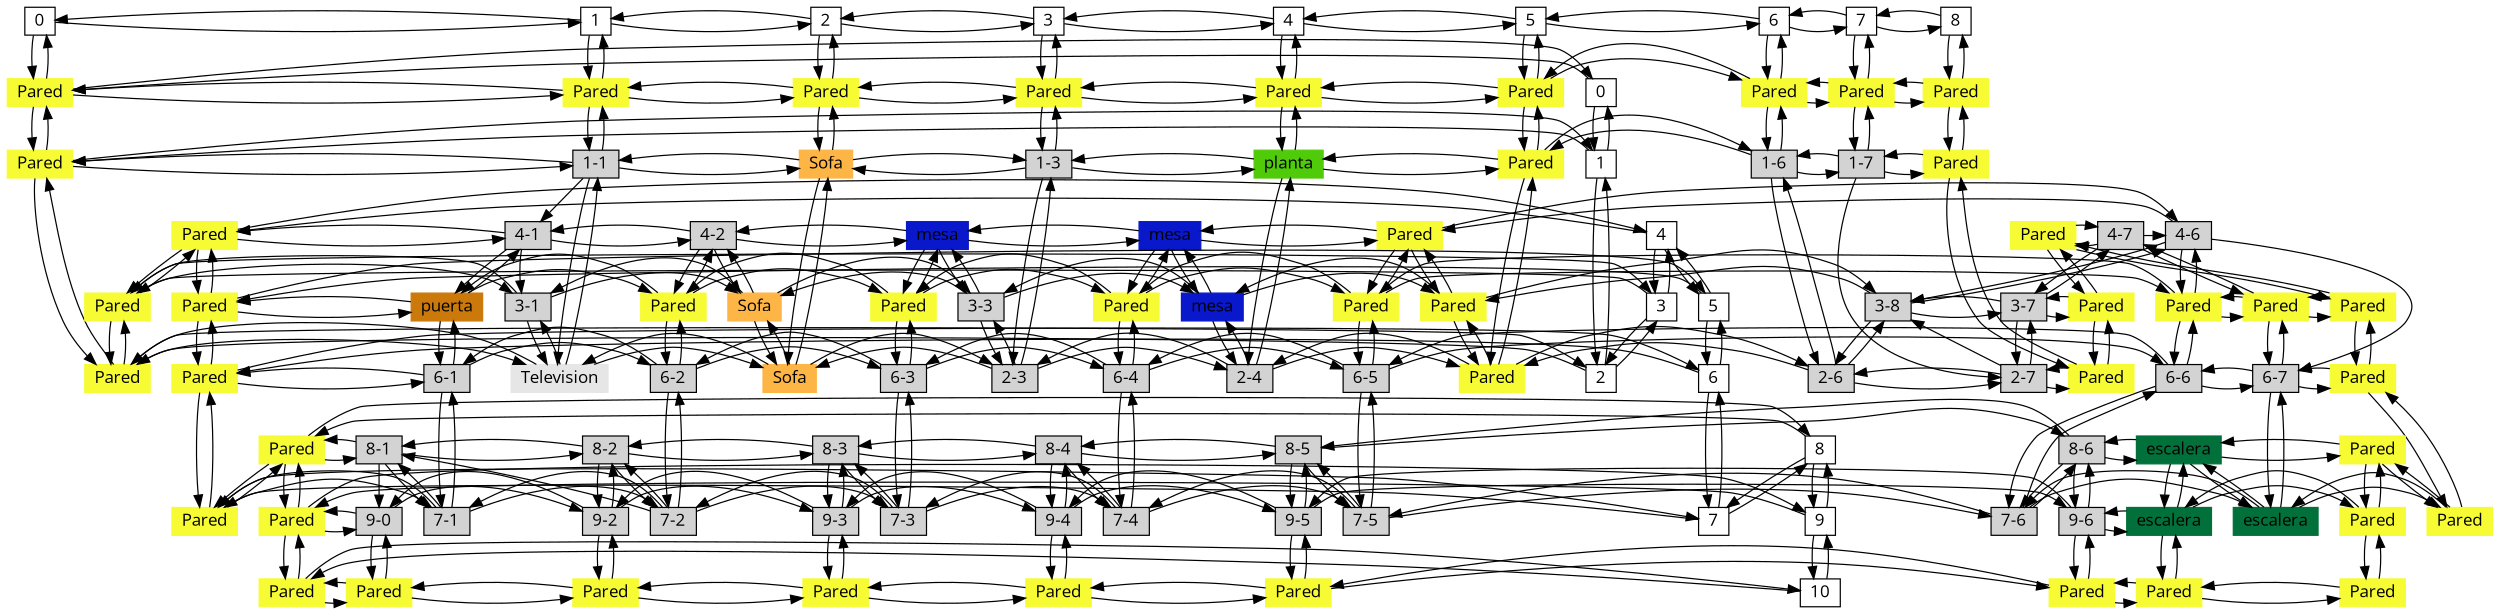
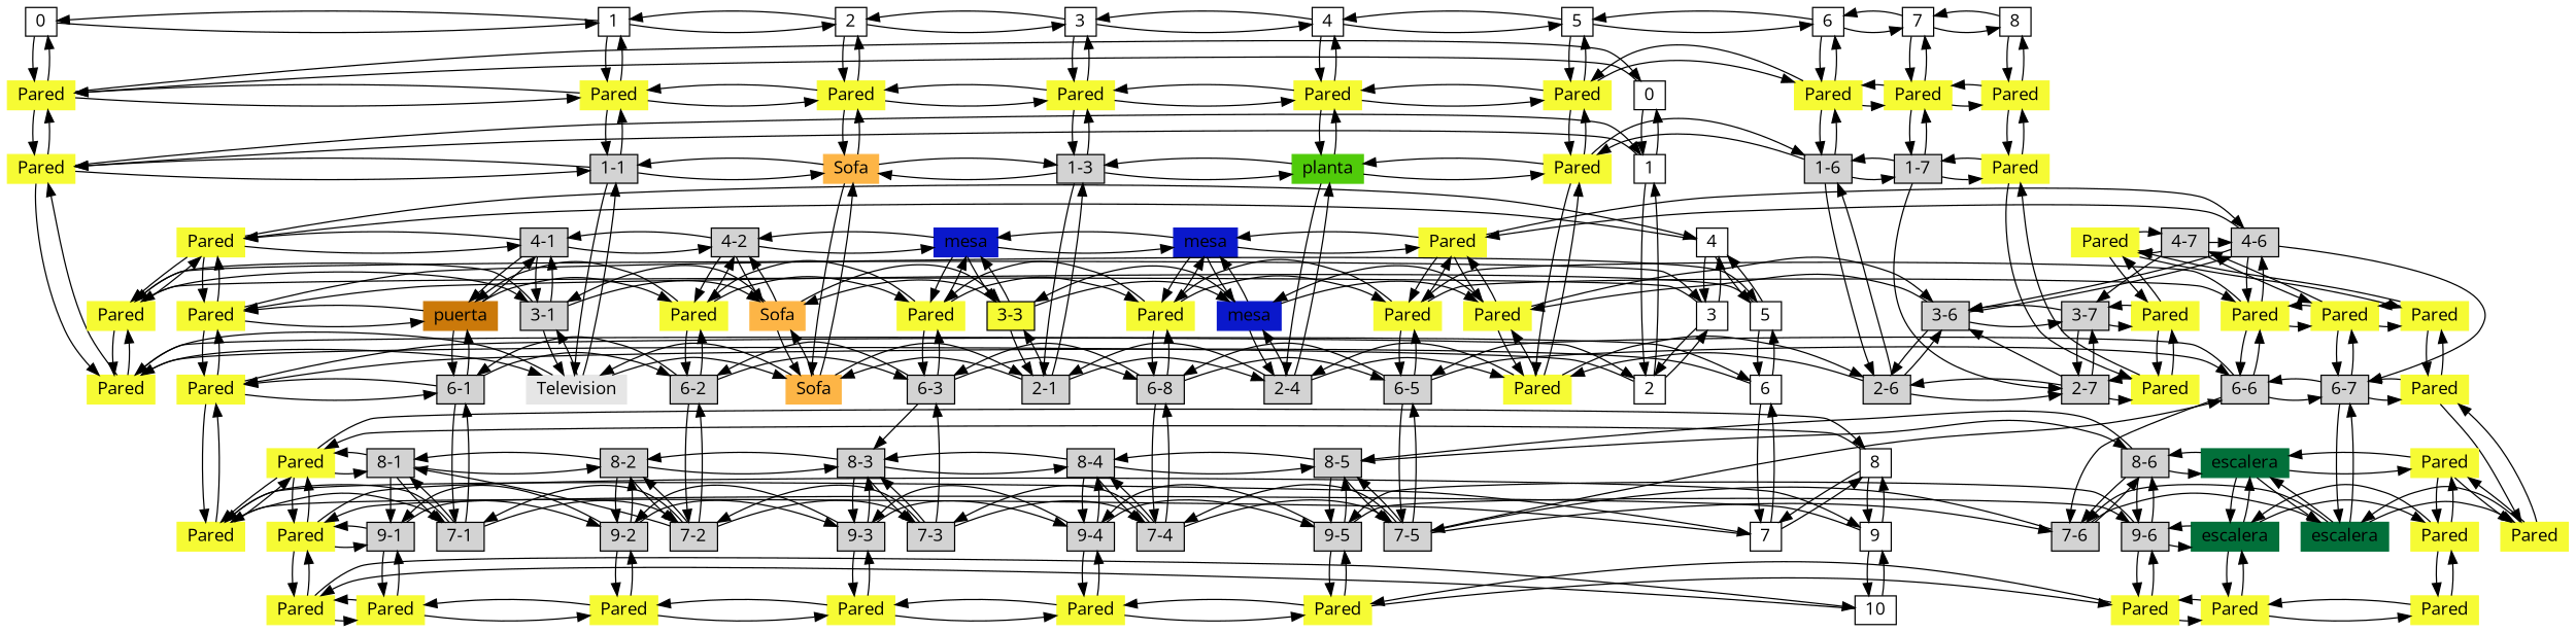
  digraph {
    fontname="Open Sans"
    rankdir=TB
    node [fontname="Open Sans" group=0 shape=box style=filled]
    edge [fontname="Open Sans"]
    n1 [height=.1 label=0 width=.1 style=""]
    n2 [group=1 height=.1 label=1 width=.1 style=""]
    n3 [group=2 height=.1 label=2 width=.1 style=""]
    n4 [group=3 height=.1 label=3 width=.1 style=""]
    n5 [group=4 height=.1 label=4 width=.1 style=""]
    n6 [group=5 height=.1 label=5 width=.1 style=""]
    n7 [group=6 height=.1 label=6 width=.1 style=""]
    n8 [group=7 height=.1 label=7 width=.1 style=""]
    n9 [group=8 height=.1 label=8 width=.1 style=""]
    n10 [group=-1 height=.1 label=0 width=.1 style=""]
    n11 [color="#F6FB34" height=.1 label=Pared width=.1]
    n12 [color="#F6FB34" group=1 height=.1 label=Pared width=.1]
    n13 [color="#F6FB34" group=2 height=.1 label=Pared width=.1]
    n14 [color="#F6FB34" group=3 height=.1 label=Pared width=.1]
    n15 [color="#F6FB34" group=4 height=.1 label=Pared width=.1]
    n16 [color="#F6FB34" group=5 height=.1 label=Pared width=.1]
    n17 [color="#F6FB34" group=6 height=.1 label=Pared width=.1]
    n18 [color="#F6FB34" group=7 height=.1 label=Pared width=.1]
    n19 [color="#F6FB34" group=8 height=.1 label=Pared width=.1]
    n20 [group=-1 height=.1 label=1 width=.1 style=""]
    n21 [color="#F6FB34" height=.1 label=Pared width=.1]
    n22 [group=1 height=.1 label="1-1" width=.1]
    n23 [group=3 height=.1 label="1-3" width=.1]
    n24 [group=6 height=.1 label="1-6" width=.1]
    n25 [group=7 height=.1 label="1-7" width=.1]
    n26 [color="#FDB546" group=2 height=.1 label=Sofa width=.1]
    n27 [color="#50CB0A" group=4 height=.1 label=planta width=.1]
    n28 [color="#F6FB34" group=5 height=.1 label=Pared width=.1]
    n29 [color="#F6FB34" group=8 height=.1 label=Pared width=.1]
    n30 [group=-1 height=.1 label=2 width=.1 style=""]
    n31 [color="#F6FB34" height=.1 label=Pared width=.1]
-   n32 [group=3 height=.1 label="2-3" width=.1]
+   n32 [group=3 height=.1 label="2-1" width=.1]
    n33 [group=4 height=.1 label="2-4" width=.1]
    n34 [group=6 height=.1 label="2-6" width=.1]
    n35 [group=7 height=.1 label="2-7" width=.1]
    n36 [color="#E6E6E6" group=1 height=.1 label=Television width=.1]
    n37 [color="#FDB546" group=2 height=.1 label=Sofa width=.1]
    n38 [color="#F6FB34" group=5 height=.1 label=Pared width=.1]
    n39 [color="#F6FB34" group=8 height=.1 label=Pared width=.1]
    n40 [group=-1 height=.1 label=3 width=.1 style=""]
    n41 [color="#F6FB34" height=.1 label=Pared width=.1]
    n42 [group=1 height=.1 label="3-1" width=.1]
-   n43 [group=3 height=.1 label="3-3" width=.1]
-   n44 [group=6 height=.1 label="3-8" width=.1]
+   n43 [group=3 height=.1 label="3-3" width=.1 fillcolor="#F6FB34"]
+   n44 [group=6 height=.1 label="3-6" width=.1]
    n45 [group=7 height=.1 label="3-7" width=.1]
    n46 [color="#FDB546" group=2 height=.1 label=Sofa width=.1]
    n47 [color="#0A18CB" group=4 height=.1 label=mesa width=.1]
    n48 [color="#F6FB34" group=5 height=.1 label=Pared width=.1]
    n49 [color="#F6FB34" group=8 height=.1 label=Pared width=.1]
    n50 [group=-1 height=.1 label=4 width=.1 style=""]
    n51 [color="#F6FB34" height=.1 label=Pared width=.1]
    n52 [group=1 height=.1 label="4-1" width=.1]
    n53 [group=2 height=.1 label="4-2" width=.1]
    n54 [group=6 height=.1 label="4-6" width=.1]
    n55 [group=7 height=.1 label="4-7" width=.1]
    n56 [color="#0A18CB" group=3 height=.1 label=mesa width=.1]
    n57 [color="#0A18CB" group=4 height=.1 label=mesa width=.1]
    n58 [color="#F6FB34" group=5 height=.1 label=Pared width=.1]
    n59 [color="#F6FB34" group=8 height=.1 label=Pared width=.1]
    n60 [group=-1 height=.1 label=5 width=.1 style=""]
    n61 [color="#F6FB34" height=.1 label=Pared width=.1]
    n62 [color="#CB790A" group=1 height=.1 label=puerta width=.1]
    n63 [color="#F6FB34" group=2 height=.1 label=Pared width=.1]
    n64 [color="#F6FB34" group=3 height=.1 label=Pared width=.1]
    n65 [color="#F6FB34" group=4 height=.1 label=Pared width=.1]
    n66 [color="#F6FB34" group=5 height=.1 label=Pared width=.1]
    n67 [color="#F6FB34" group=6 height=.1 label=Pared width=.1]
    n68 [color="#F6FB34" group=7 height=.1 label=Pared width=.1]
    n69 [color="#F6FB34" group=8 height=.1 label=Pared width=.1]
    n70 [group=-1 height=.1 label=6 width=.1 style=""]
    n71 [color="#F6FB34" height=.1 label=Pared width=.1]
    n72 [group=1 height=.1 label="6-1" width=.1]
    n73 [group=2 height=.1 label="6-2" width=.1]
    n74 [group=3 height=.1 label="6-3" width=.1]
-   n75 [group=4 height=.1 label="6-4" width=.1]
+   n75 [group=4 height=.1 label="6-8" width=.1]
    n76 [group=5 height=.1 label="6-5" width=.1]
    n77 [group=6 height=.1 label="6-6" width=.1]
    n78 [group=7 height=.1 label="6-7" width=.1]
    n79 [color="#F6FB34" group=8 height=.1 label=Pared width=.1]
    n80 [group=-1 height=.1 label=7 width=.1 style=""]
    n81 [color="#F6FB34" height=.1 label=Pared width=.1]
    n82 [group=1 height=.1 label="7-1" width=.1]
    n83 [group=2 height=.1 label="7-2" width=.1]
    n84 [group=3 height=.1 label="7-3" width=.1]
    n85 [group=4 height=.1 label="7-4" width=.1]
    n86 [group=5 height=.1 label="7-5" width=.1]
    n87 [group=6 height=.1 label="7-6" width=.1]
    n88 [color="#02703A" group=7 height=.1 label=escalera width=.1]
    n89 [color="#F6FB34" group=8 height=.1 label=Pared width=.1]
    n90 [group=-1 height=.1 label=8 width=.1 style=""]
    n91 [color="#F6FB34" height=.1 label=Pared width=.1]
    n92 [group=1 height=.1 label="8-1" width=.1]
    n93 [group=2 height=.1 label="8-2" width=.1]
    n94 [group=3 height=.1 label="8-3" width=.1]
    n95 [group=4 height=.1 label="8-4" width=.1]
    n96 [group=5 height=.1 label="8-5" width=.1]
    n97 [group=6 height=.1 label="8-6" width=.1]
    n98 [color="#02703A" group=7 height=.1 label=escalera width=.1]
    n99 [color="#F6FB34" group=8 height=.1 label=Pared width=.1]
    n100 [group=-1 height=.1 label=9 width=.1 style=""]
    n101 [color="#F6FB34" height=.1 label=Pared width=.1]
-   n102 [group=1 height=.1 label="9-0" width=.1]
+   n102 [group=1 height=.1 label="9-1" width=.1]
    n103 [group=2 height=.1 label="9-2" width=.1]
    n104 [group=3 height=.1 label="9-3" width=.1]
    n105 [group=4 height=.1 label="9-4" width=.1]
    n106 [group=5 height=.1 label="9-5" width=.1]
    n107 [group=6 height=.1 label="9-6" width=.1]
    n108 [color="#02703A" group=7 height=.1 label=escalera width=.1]
    n109 [color="#F6FB34" group=8 height=.1 label=Pared width=.1]
    n110 [group=-1 height=.1 label=10 width=.1 style=""]
    n111 [color="#F6FB34" height=.1 label=Pared width=.1]
    n112 [color="#F6FB34" group=1 height=.1 label=Pared width=.1]
    n113 [color="#F6FB34" group=2 height=.1 label=Pared width=.1]
    n114 [color="#F6FB34" group=3 height=.1 label=Pared width=.1]
    n115 [color="#F6FB34" group=4 height=.1 label=Pared width=.1]
    n116 [color="#F6FB34" group=5 height=.1 label=Pared width=.1]
    n117 [color="#F6FB34" group=6 height=.1 label=Pared width=.1]
    n118 [color="#F6FB34" group=7 height=.1 label=Pared width=.1]
    n119 [color="#F6FB34" group=8 height=.1 label=Pared width=.1]
    subgraph sub_1 {
      rank=same
      n1
      n2
      n3
      n4
      n5
      n6
      n7
      n8
      n9
    }
    subgraph sub_2 {
      rank=same
      n20
      n21
      n22
      n23
      n24
      n25
      n26
      n27
      n28
      n29
    }
    subgraph sub_3 {
      rank=same
      n10
      n11
      n12
      n13
      n14
      n15
      n16
      n17
      n18
      n19
    }
    subgraph sub_4 {
      rank=same
      n30
      n31
      n32
      n33
      n34
      n35
      n36
      n37
      n38
      n39
    }
    subgraph sub_5 {
      rank=same
      n40
      n41
      n42
      n43
      n44
      n45
      n46
      n47
      n48
      n49
    }
    subgraph sub_6 {
      rank=same
      n50
      n51
      n52
      n53
      n54
      n55
      n56
      n57
      n58
      n59
    }
    subgraph sub_7 {
      rank=same
      n60
      n61
      n62
      n63
      n64
      n65
      n66
      n67
      n68
      n69
    }
    subgraph sub_8 {
      rank=same
      n70
      n71
      n72
      n73
      n74
      n75
      n76
      n77
      n78
      n79
    }
    subgraph sub_9 {
      rank=same
      n80
      n81
      n82
      n83
      n84
      n85
      n86
      n87
      n88
      n89
    }
    subgraph sub_10 {
      rank=same
      n90
      n91
      n92
      n93
      n94
      n95
      n96
      n97
      n98
      n99
    }
    subgraph sub_11 {
      rank=same
      n100
      n101
      n102
      n103
      n104
      n105
      n106
      n107
      n108
      n109
    }
    subgraph sub_12 {
      rank=same
      n110
      n111
      n112
      n113
      n114
      n115
      n116
      n117
      n118
      n119
    }
    n1 -> n2
    n1 -> n11
    n2 -> n1
    n2 -> n3
    n2 -> n12
    n3 -> n2
    n3 -> n4
    n3 -> n13
    n4 -> n3
    n4 -> n5
    n4 -> n14
    n5 -> n4
    n5 -> n6
    n5 -> n15
    n6 -> n5
    n6 -> n7
    n6 -> n16
    n7 -> n6
    n7 -> n8
    n7 -> n17
    n8 -> n7
    n8 -> n9
    n8 -> n18
    n9 -> n8
    n9 -> n19
    n10 -> n11
    n10 -> n20
    n11 -> n1
    n11 -> n10
    n11 -> n12
    n11 -> n21
    n12 -> n2
    n12 -> n11
    n12 -> n13
    n12 -> n22
    n13 -> n3
    n13 -> n12
    n13 -> n14
    n13 -> n26
    n14 -> n4
    n14 -> n13
    n14 -> n15
    n14 -> n23
    n15 -> n5
    n15 -> n14
    n15 -> n16
    n15 -> n27
    n16 -> n6
    n16 -> n15
    n16 -> n17
    n16 -> n28
    n17 -> n7
    n17 -> n16
    n17 -> n18
    n17 -> n24
    n18 -> n8
    n18 -> n17
    n18 -> n19
    n18 -> n25
    n19 -> n9
    n19 -> n18
    n19 -> n29
    n20 -> n10
    n20 -> n21
    n20 -> n30
    n21 -> n11
    n21 -> n20
    n21 -> n22
    n21 -> n31
    n22 -> n12
    n22 -> n21
    n22 -> n26
    n22 -> n36
    n23 -> n14
    n23 -> n26
    n23 -> n27
    n23 -> n32
    n24 -> n17
    n24 -> n25
    n24 -> n28
    n24 -> n34
    n25 -> n18
    n25 -> n24
    n25 -> n29
    n25 -> n35
    n26 -> n13
    n26 -> n22
    n26 -> n23
    n26 -> n37
    n27 -> n15
    n27 -> n23
    n27 -> n28
    n27 -> n33
    n28 -> n16
    n28 -> n24
    n28 -> n27
    n28 -> n38
    n29 -> n19
    n29 -> n25
    n29 -> n39
    n30 -> n20
    n30 -> n31
    n30 -> n40
    n31 -> n21
    n31 -> n30
    n31 -> n36
    n31 -> n41
    n32 -> n23
    n32 -> n33
    n32 -> n37
    n32 -> n43
    n33 -> n27
    n33 -> n32
    n33 -> n38
    n33 -> n47
    n34 -> n24
    n34 -> n35
    n34 -> n38
    n34 -> n44
    n35 -> n34
    n35 -> n39
    n35 -> n44
    n35 -> n45
    n36 -> n22
    n36 -> n31
    n36 -> n37
    n36 -> n42
    n37 -> n26
    n37 -> n32
    n37 -> n36
    n37 -> n46
    n38 -> n28
    n38 -> n33
    n38 -> n34
    n38 -> n48
    n39 -> n29
    n39 -> n35
    n39 -> n49
    n40 -> n30
    n40 -> n41
    n40 -> n50
    n41 -> n31
    n41 -> n40
    n41 -> n42
    n41 -> n51
    n42 -> n36
    n42 -> n41
    n42 -> n46
-   n22 -> n52
+   n42 -> n52
    n43 -> n32
    n43 -> n46
    n43 -> n47
    n43 -> n56
    n44 -> n34
    n44 -> n45
    n44 -> n48
    n44 -> n54
    n45 -> n35
    n45 -> n44
    n45 -> n49
-   n45 -> n55
    n46 -> n37
    n46 -> n42
    n46 -> n43
    n46 -> n53
    n47 -> n33
    n47 -> n43
    n47 -> n48
    n47 -> n57
    n48 -> n38
    n48 -> n44
    n48 -> n47
    n48 -> n58
    n49 -> n39
    n49 -> n45
    n49 -> n59
    n50 -> n40
    n50 -> n51
    n50 -> n60
    n51 -> n41
    n51 -> n50
    n51 -> n52
    n51 -> n61
    n52 -> n42
    n52 -> n51
    n52 -> n53
    n52 -> n62
    n53 -> n46
    n53 -> n52
    n53 -> n56
    n53 -> n63
    n54 -> n44
    n54 -> n58
    n54 -> n67
    n54 -> n78
    n55 -> n45
    n55 -> n54
    n55 -> n59
    n55 -> n68
    n56 -> n43
    n56 -> n53
    n56 -> n57
    n56 -> n64
    n57 -> n47
    n57 -> n56
    n57 -> n58
    n57 -> n65
    n58 -> n48
    n58 -> n54
    n58 -> n57
    n58 -> n66
    n59 -> n49
    n59 -> n55
    n59 -> n69
    n60 -> n50
    n60 -> n61
    n60 -> n70
    n61 -> n51
    n61 -> n60
    n61 -> n62
    n61 -> n71
    n62 -> n52
    n62 -> n61
    n62 -> n63
    n62 -> n72
    n63 -> n53
    n63 -> n62
    n63 -> n64
    n63 -> n73
    n64 -> n56
    n64 -> n63
    n64 -> n65
    n64 -> n74
    n65 -> n57
    n65 -> n64
    n65 -> n66
    n65 -> n75
    n66 -> n58
    n66 -> n65
    n66 -> n67
    n66 -> n76
    n67 -> n54
    n67 -> n66
    n67 -> n68
    n67 -> n77
    n68 -> n55
    n68 -> n67
    n68 -> n69
    n68 -> n78
    n69 -> n59
    n69 -> n68
    n69 -> n79
    n70 -> n60
    n70 -> n71
    n70 -> n80
    n71 -> n61
    n71 -> n70
    n71 -> n72
    n71 -> n81
    n72 -> n62
    n72 -> n71
    n72 -> n73
    n72 -> n82
    n73 -> n63
    n73 -> n72
    n73 -> n74
    n73 -> n83
    n74 -> n64
    n74 -> n73
    n74 -> n75
-   n74 -> n84
+   n74 -> n94
    n75 -> n65
    n75 -> n74
    n75 -> n76
    n75 -> n85
    n76 -> n66
    n76 -> n75
    n76 -> n77
    n76 -> n86
    n77 -> n67
    n77 -> n76
    n77 -> n78
    n77 -> n87
    n78 -> n68
    n78 -> n77
    n78 -> n79
    n78 -> n88
    n79 -> n69
    n79 -> n78
    n79 -> n89
    n80 -> n70
    n80 -> n81
    n80 -> n90
    n81 -> n71
    n81 -> n80
    n81 -> n82
    n81 -> n91
    n82 -> n72
    n82 -> n81
    n82 -> n83
    n82 -> n92
    n83 -> n73
    n83 -> n82
    n83 -> n84
    n83 -> n92
    n83 -> n93
    n84 -> n74
    n84 -> n83
    n84 -> n85
    n84 -> n94
    n85 -> n75
    n85 -> n84
    n85 -> n86
    n85 -> n95
    n86 -> n76
    n86 -> n85
    n86 -> n87
    n86 -> n96
-   n87 -> n77
+   n86 -> n77
    n87 -> n86
    n87 -> n88
    n87 -> n97
    n88 -> n78
    n88 -> n87
    n88 -> n89
    n88 -> n98
    n89 -> n79
    n89 -> n88
    n89 -> n99
    n90 -> n80
    n90 -> n91
    n90 -> n100
    n91 -> n81
    n91 -> n90
    n91 -> n92
    n91 -> n101
    n92 -> n82
    n92 -> n91
    n92 -> n93
    n92 -> n102
    n93 -> n83
    n93 -> n92
    n93 -> n94
    n93 -> n103
    n94 -> n84
    n94 -> n93
    n94 -> n95
    n94 -> n104
    n95 -> n85
    n95 -> n94
    n95 -> n96
    n95 -> n105
    n96 -> n86
    n96 -> n95
    n96 -> n97
    n96 -> n106
    n97 -> n87
    n97 -> n96
    n97 -> n98
    n97 -> n107
    n98 -> n88
    n98 -> n97
    n98 -> n99
    n98 -> n108
    n99 -> n89
    n99 -> n98
    n99 -> n109
    n100 -> n90
    n100 -> n101
    n100 -> n110
    n101 -> n91
    n101 -> n100
    n101 -> n102
    n101 -> n111
    n102 -> n101
    n102 -> n103
    n102 -> n112
    n103 -> n93
    n103 -> n102
    n103 -> n104
    n103 -> n113
    n104 -> n94
    n104 -> n103
    n104 -> n105
    n104 -> n114
    n105 -> n95
    n105 -> n104
    n105 -> n106
    n105 -> n115
    n106 -> n96
    n106 -> n105
    n106 -> n107
    n106 -> n116
    n107 -> n97
    n107 -> n106
    n107 -> n108
    n107 -> n117
    n108 -> n98
    n108 -> n107
    n108 -> n109
    n108 -> n118
    n109 -> n99
    n109 -> n108
    n109 -> n119
    n110 -> n100
    n110 -> n111
    n111 -> n101
    n111 -> n110
    n111 -> n112
    n112 -> n102
    n112 -> n111
    n112 -> n113
    n113 -> n103
    n113 -> n112
    n113 -> n114
    n114 -> n104
    n114 -> n113
    n114 -> n115
    n115 -> n105
    n115 -> n114
    n115 -> n116
    n116 -> n106
    n116 -> n115
    n116 -> n117
    n117 -> n107
    n117 -> n116
    n117 -> n118
    n118 -> n108
    n118 -> n117
    n118 -> n119
    n119 -> n109
    n119 -> n118
  }
